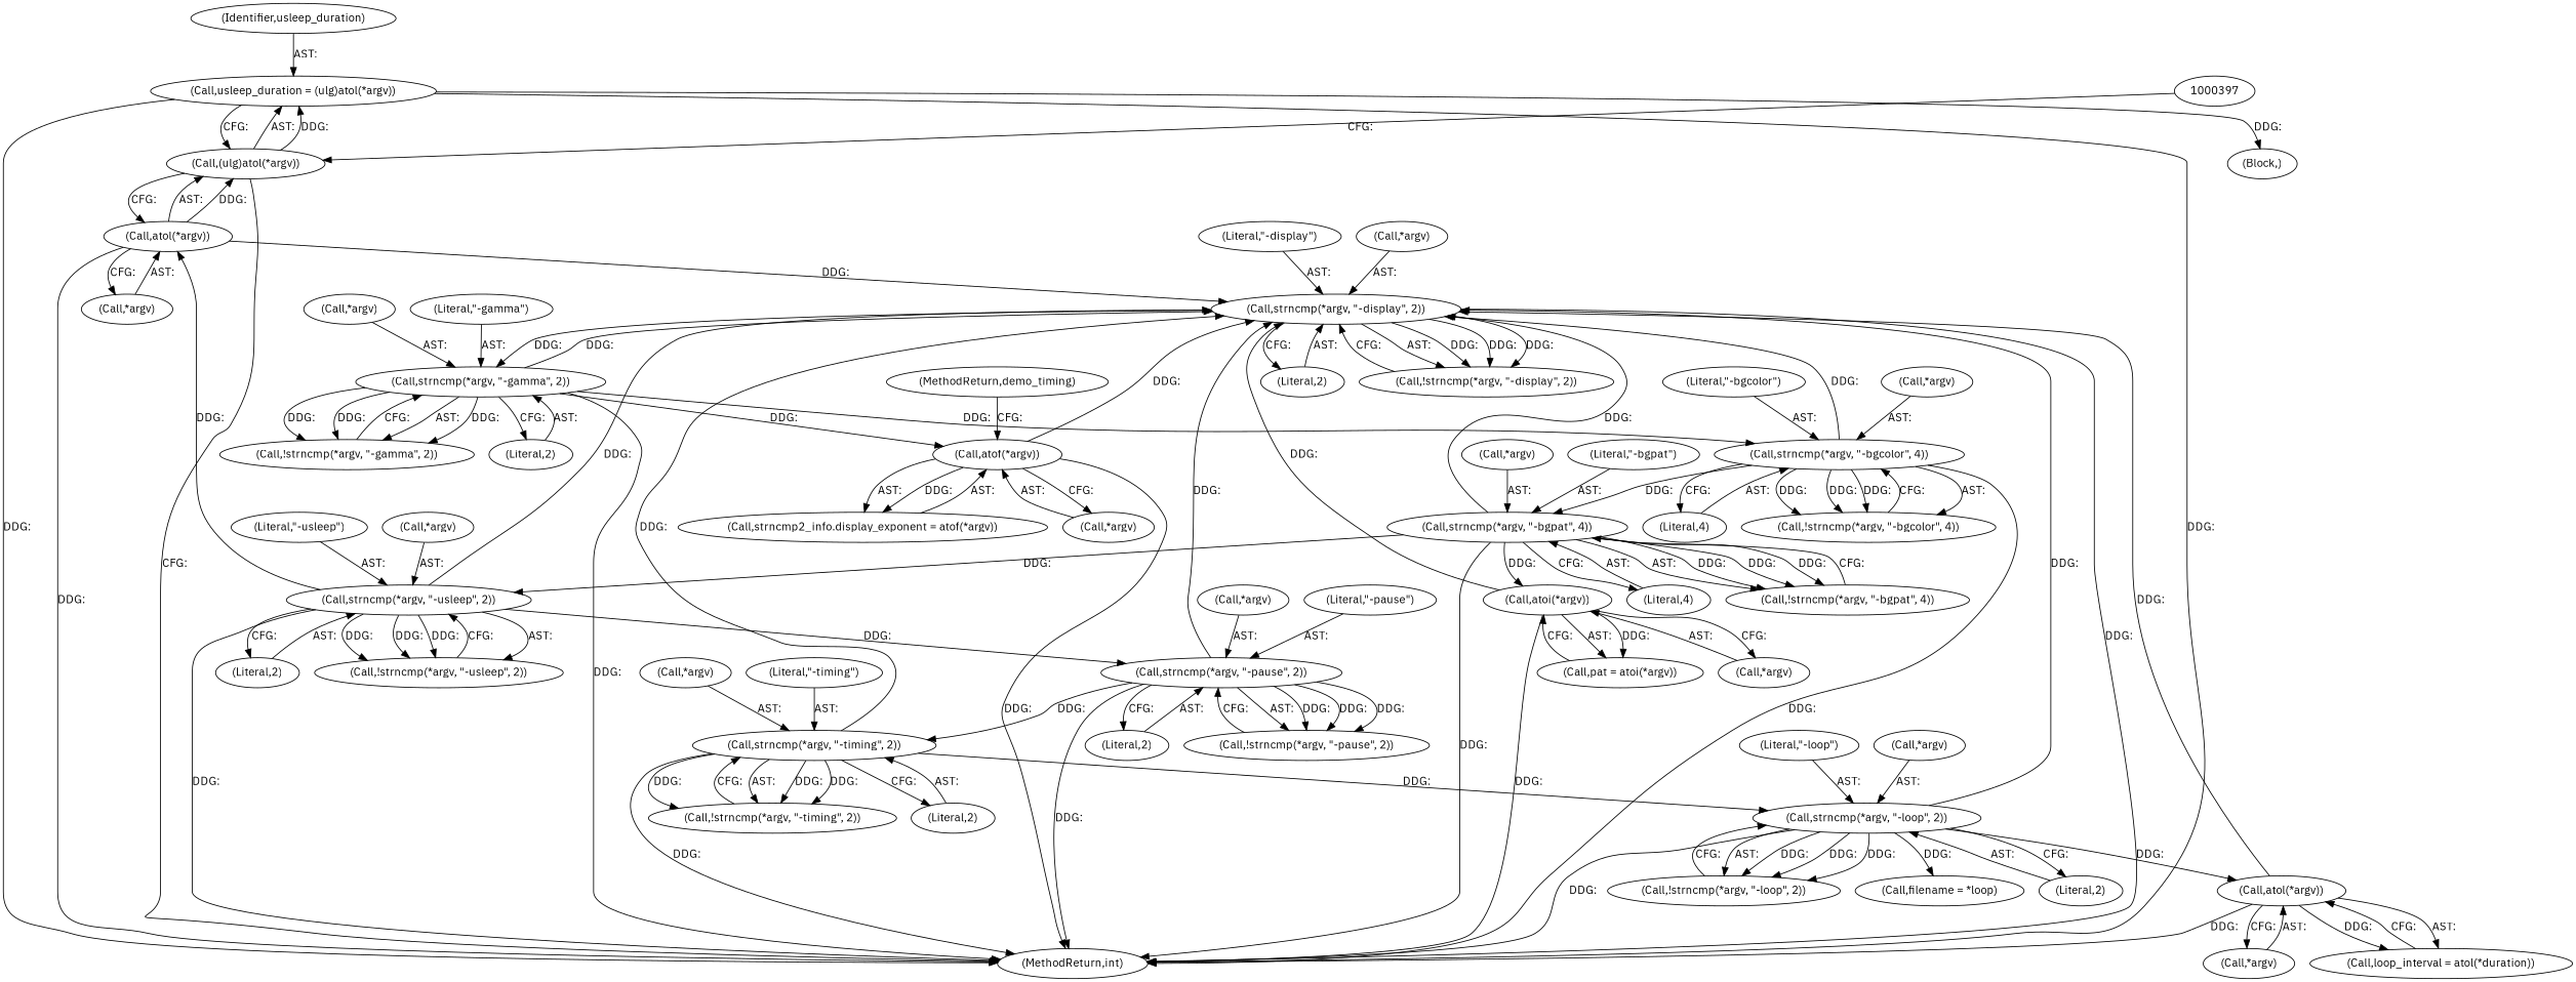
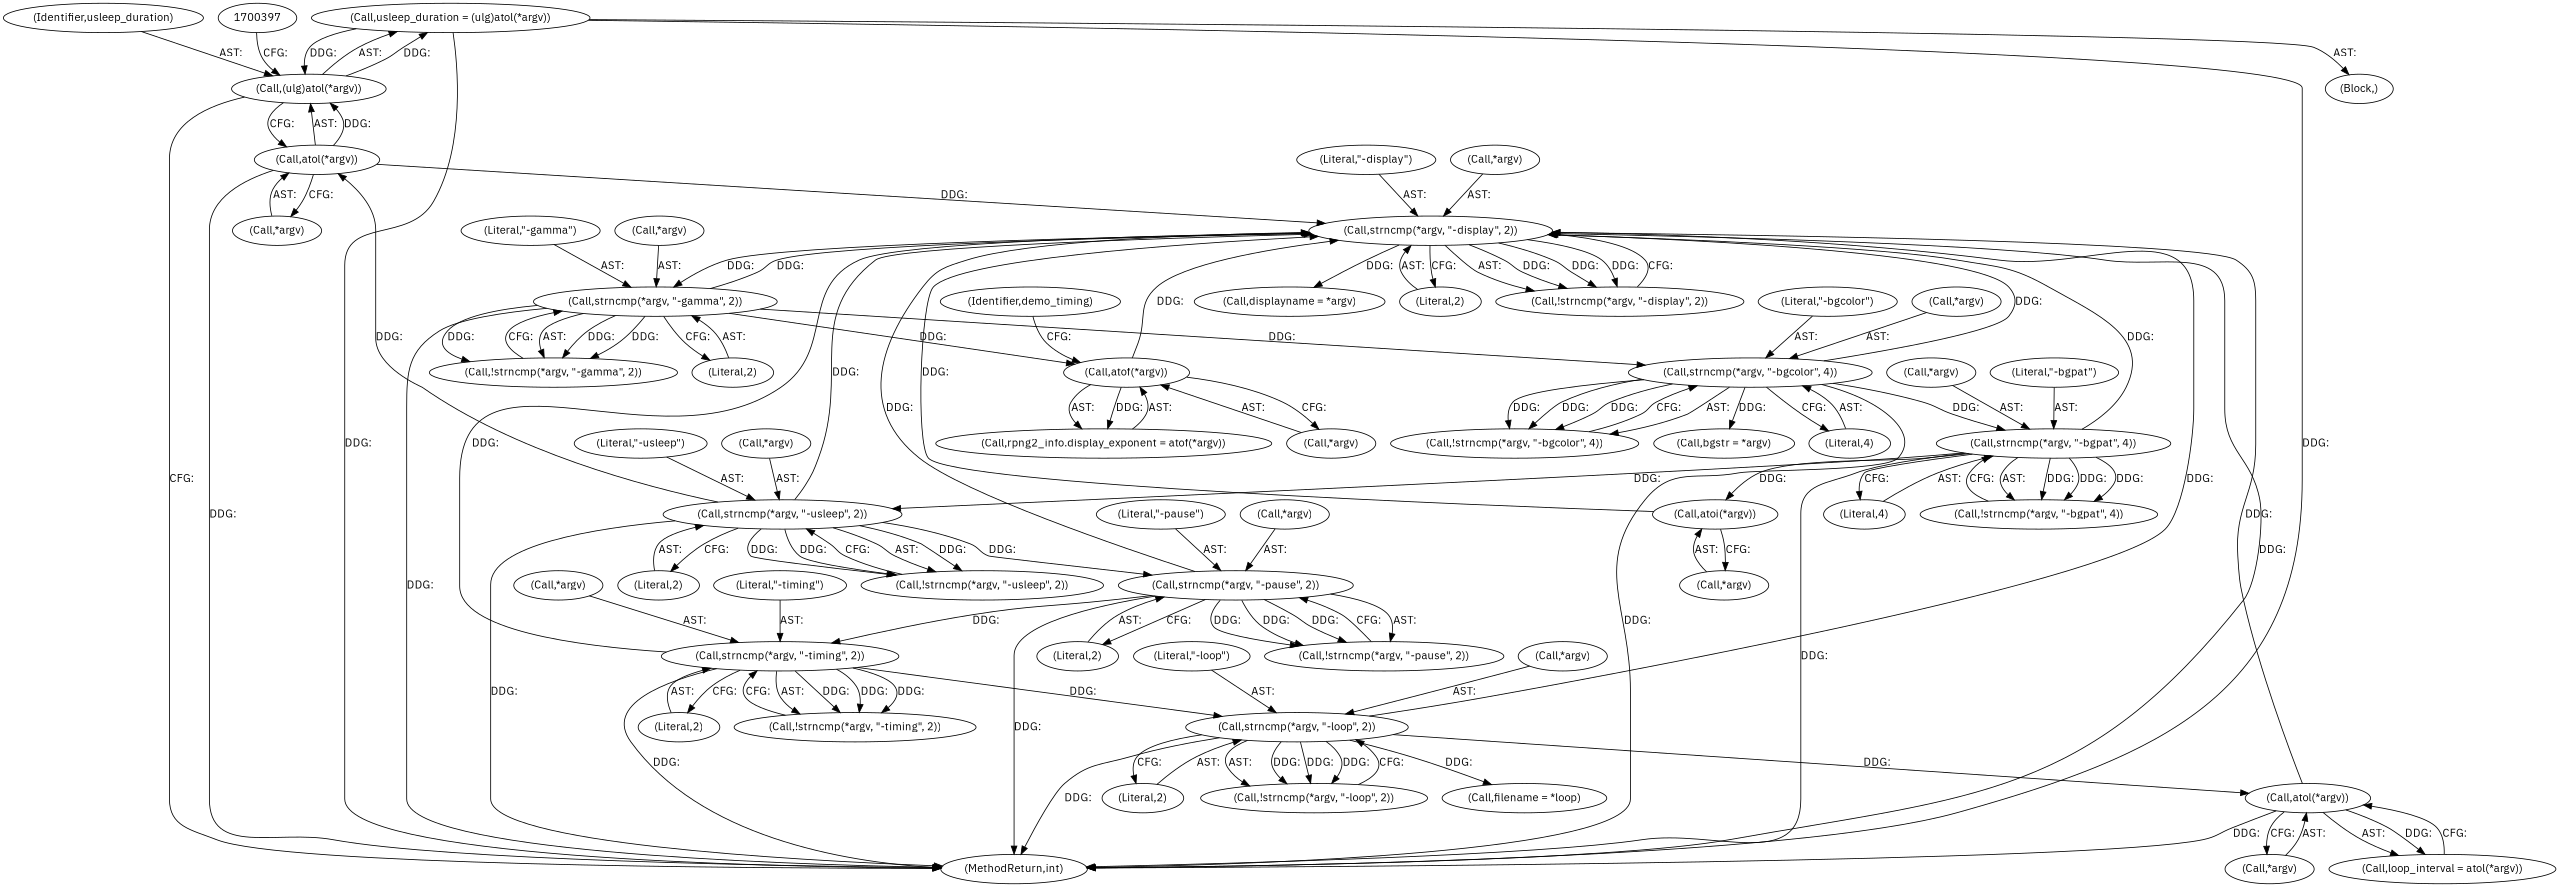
  digraph {
    fontname="IBM Plex Sans"
    node [fontname="IBM Plex Sans"]
    edge [fontname="IBM Plex Sans"]
    n1 [label="(Call,usleep_duration = (ulg)atol(*argv))"]
    n2 [label="(Call,(ulg)atol(*argv))"]
    n3 [label="(Block,)"]
    n4 [label="(MethodReturn,int)"]
    n5 [label="(Call,atol(*argv))"]
    n6 [label="(Call,strncmp(*argv, \"-display\", 2))"]
    n7 [label="(Call,*argv)"]
    n8 [label="(Call,strncmp(*argv, \"-gamma\", 2))"]
+   n9 [label="(Call,displayname = *argv)"]
    n10 [label="(Literal,2)"]
    n11 [label="(Call,!strncmp(*argv, \"-display\", 2))"]
    n12 [label="(Call,strncmp(*argv, \"-usleep\", 2))"]
    n13 [label="(Call,strncmp(*argv, \"-pause\", 2))"]
    n14 [label="(Literal,2)"]
    n15 [label="(Call,!strncmp(*argv, \"-usleep\", 2))"]
    n16 [label="(Call,strncmp(*argv, \"-timing\", 2))"]
    n17 [label="(Literal,2)"]
    n18 [label="(Call,!strncmp(*argv, \"-pause\", 2))"]
    n19 [label="(Call,strncmp(*argv, \"-bgpat\", 4))"]
    n20 [label="(Call,atoi(*argv))"]
    n21 [label="(Literal,4)"]
    n22 [label="(Call,!strncmp(*argv, \"-bgpat\", 4))"]
    n23 [label="(Call,*argv)"]
-   n24 [label="(Call,pat = atoi(*argv))"]
    n25 [label="(Call,strncmp(*argv, \"-bgcolor\", 4))"]
+   n26 [label="(Call,bgstr = *argv)"]
    n27 [label="(Literal,4)"]
    n28 [label="(Call,!strncmp(*argv, \"-bgcolor\", 4))"]
    n29 [label="(Call,atof(*argv))"]
    n30 [label="(Call,!strncmp(*argv, \"-gamma\", 2))"]
    n31 [label="(Literal,2)"]
-   n32 [label="(Call,strncmp2_info.display_exponent = atof(*argv))"]
+   n32 [label="(Call,rpng2_info.display_exponent = atof(*argv))"]
    n33 [label="(Call,*argv)"]
    n34 [label="(Call,strncmp(*argv, \"-loop\", 2))"]
    n35 [label="(Literal,2)"]
    n36 [label="(Call,!strncmp(*argv, \"-timing\", 2))"]
    n37 [label="(Call,atol(*argv))"]
    n38 [label="(Call,!strncmp(*argv, \"-loop\", 2))"]
    n39 [label="(Call,filename = *loop)"]
    n40 [label="(Literal,2)"]
    n41 [label="(Call,*argv)"]
-   n42 [label="(Call,loop_interval = atol(*duration))"]
+   n42 [label="(Call,loop_interval = atol(*argv))"]
    n43 [label="(Call,*argv)"]
    n44 [label="(Literal,\"-display\")"]
    n45 [label="(Call,*argv)"]
    n46 [label="(Literal,\"-bgcolor\")"]
    n47 [label="(Literal,\"-gamma\")"]
    n48 [label="(Literal,\"-loop\")"]
    n49 [label="(Literal,\"-timing\")"]
-   n50 [label="(MethodReturn,demo_timing)"]
+   n50 [label="(Identifier,demo_timing)"]
    n51 [label="(Literal,\"-usleep\")"]
    n52 [label="(Identifier,usleep_duration)"]
    n53 [label="(Literal,\"-pause\")"]
    n54 [label="(Call,*argv)"]
    n55 [label="(Call,*argv)"]
    n56 [label="(Call,*argv)"]
    n57 [label="(Call,*argv)"]
    n58 [label="(Literal,\"-bgpat\")"]
    n59 [label="(Call,*argv)"]
    n60 [label="(Call,*argv)"]
-   1000397
-   n1 -> n2 [label="CFG: "]
-   n1 -> n3 [label="DDG: "]
+   1000397 [label=1700397]
+   n1 -> n2 [label="DDG: "]
+   n1 -> n3 [label="AST: "]
    n1 -> n4 [label="DDG: "]
    n1 -> n4 [label="DDG: "]
    n2 -> n1 [label="AST: "]
    n2 -> n1 [label="DDG: "]
    n2 -> n4 [label="CFG: "]
    n2 -> n5 [label="CFG: "]
    n5 -> n2 [label="AST: "]
    n5 -> n2 [label="DDG: "]
    n5 -> n4 [label="DDG: "]
    n5 -> n6 [label="DDG: "]
    n5 -> n7 [label="CFG: "]
    n6 -> n4 [label="DDG: "]
    n6 -> n8 [label="DDG: "]
+   n6 -> n9 [label="DDG: "]
    n6 -> n10 [label="CFG: "]
    n6 -> n11 [label="AST: "]
    n6 -> n11 [label="DDG: "]
    n6 -> n11 [label="DDG: "]
    n6 -> n11 [label="DDG: "]
    n7 -> n5 [label="AST: "]
    n8 -> n4 [label="DDG: "]
    n8 -> n6 [label="DDG: "]
    n8 -> n25 [label="DDG: "]
    n8 -> n29 [label="DDG: "]
    n8 -> n30 [label="AST: "]
    n8 -> n30 [label="DDG: "]
    n8 -> n30 [label="DDG: "]
    n8 -> n30 [label="DDG: "]
    n8 -> n31 [label="CFG: "]
    n10 -> n6 [label="AST: "]
    n11 -> n6 [label="CFG: "]
    n12 -> n4 [label="DDG: "]
    n12 -> n5 [label="DDG: "]
    n12 -> n6 [label="DDG: "]
    n12 -> n13 [label="DDG: "]
    n12 -> n14 [label="CFG: "]
    n12 -> n15 [label="AST: "]
    n12 -> n15 [label="DDG: "]
    n12 -> n15 [label="DDG: "]
    n12 -> n15 [label="DDG: "]
    n13 -> n4 [label="DDG: "]
    n13 -> n6 [label="DDG: "]
    n13 -> n16 [label="DDG: "]
    n13 -> n17 [label="CFG: "]
    n13 -> n18 [label="AST: "]
    n13 -> n18 [label="DDG: "]
    n13 -> n18 [label="DDG: "]
    n13 -> n18 [label="DDG: "]
    n14 -> n12 [label="AST: "]
    n15 -> n12 [label="CFG: "]
    n16 -> n4 [label="DDG: "]
    n16 -> n6 [label="DDG: "]
    n16 -> n34 [label="DDG: "]
    n16 -> n35 [label="CFG: "]
    n16 -> n36 [label="AST: "]
    n16 -> n36 [label="DDG: "]
    n16 -> n36 [label="DDG: "]
    n16 -> n36 [label="DDG: "]
    n17 -> n13 [label="AST: "]
    n18 -> n13 [label="CFG: "]
    n19 -> n4 [label="DDG: "]
    n19 -> n6 [label="DDG: "]
    n19 -> n12 [label="DDG: "]
    n19 -> n20 [label="DDG: "]
    n19 -> n21 [label="CFG: "]
    n19 -> n22 [label="AST: "]
    n19 -> n22 [label="DDG: "]
    n19 -> n22 [label="DDG: "]
    n19 -> n22 [label="DDG: "]
-   n20 -> n4 [label="DDG: "]
    n20 -> n6 [label="DDG: "]
    n20 -> n23 [label="CFG: "]
-   n20 -> n24 [label="AST: "]
-   n20 -> n24 [label="DDG: "]
    n21 -> n19 [label="AST: "]
    n22 -> n19 [label="CFG: "]
    n23 -> n20 [label="AST: "]
-   n24 -> n20 [label="CFG: "]
    n25 -> n4 [label="DDG: "]
    n25 -> n6 [label="DDG: "]
    n25 -> n19 [label="DDG: "]
+   n25 -> n26 [label="DDG: "]
    n25 -> n27 [label="CFG: "]
    n25 -> n28 [label="AST: "]
    n25 -> n28 [label="DDG: "]
    n25 -> n28 [label="DDG: "]
    n25 -> n28 [label="DDG: "]
    n27 -> n25 [label="AST: "]
    n28 -> n25 [label="CFG: "]
-   n29 -> n4 [label="DDG: "]
    n29 -> n6 [label="DDG: "]
    n29 -> n32 [label="AST: "]
    n29 -> n32 [label="DDG: "]
    n29 -> n33 [label="CFG: "]
    n30 -> n8 [label="CFG: "]
    n31 -> n8 [label="AST: "]
    n32 -> n29 [label="AST: "]
    n33 -> n29 [label="AST: "]
    n34 -> n4 [label="DDG: "]
    n34 -> n6 [label="DDG: "]
    n34 -> n37 [label="DDG: "]
    n34 -> n38 [label="AST: "]
    n34 -> n38 [label="DDG: "]
    n34 -> n38 [label="DDG: "]
    n34 -> n38 [label="DDG: "]
    n34 -> n39 [label="DDG: "]
    n34 -> n40 [label="CFG: "]
    n35 -> n16 [label="AST: "]
    n36 -> n16 [label="CFG: "]
    n37 -> n4 [label="DDG: "]
    n37 -> n6 [label="DDG: "]
    n37 -> n41 [label="CFG: "]
    n37 -> n42 [label="AST: "]
    n37 -> n42 [label="DDG: "]
    n38 -> n34 [label="CFG: "]
    n40 -> n34 [label="AST: "]
    n41 -> n37 [label="AST: "]
    n42 -> n37 [label="CFG: "]
    n43 -> n25 [label="AST: "]
    n44 -> n6 [label="AST: "]
    n45 -> n19 [label="AST: "]
    n46 -> n25 [label="AST: "]
    n47 -> n8 [label="AST: "]
    n48 -> n34 [label="AST: "]
    n49 -> n16 [label="AST: "]
    n50 -> n29 [label="CFG: "]
    n51 -> n12 [label="AST: "]
-   n52 -> n1 [label="AST: "]
+   n52 -> n2 [label="AST: "]
    n53 -> n13 [label="AST: "]
    n54 -> n8 [label="AST: "]
    n55 -> n16 [label="AST: "]
    n56 -> n13 [label="AST: "]
    n57 -> n6 [label="AST: "]
    n58 -> n19 [label="AST: "]
    n59 -> n12 [label="AST: "]
    n60 -> n34 [label="AST: "]
    1000397 -> n2 [label="CFG: "]
  }
